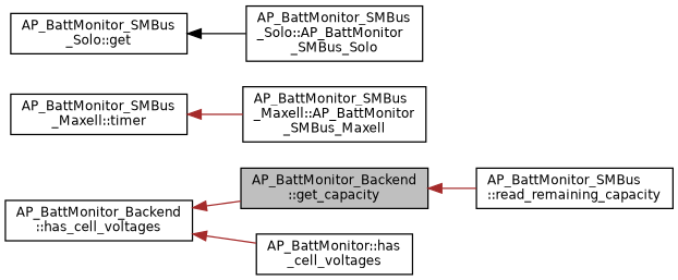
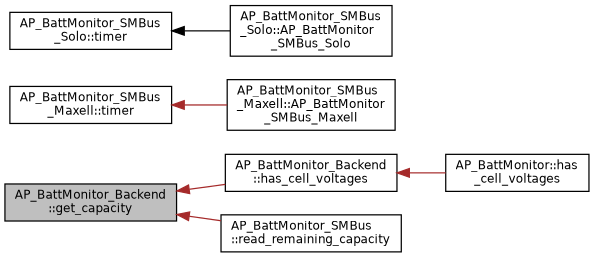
  digraph {
    rankdir=LR
    node [color=black fillcolor=white fontname=Helvetica fontsize=10 shape=record style=filled]
    edge [color=brown dir=back fontname=Helvetica fontsize=10 labelfontname=Helvetica labelfontsize=10 style=solid]
    n1 [fillcolor=grey75 fontcolor=black height=0.2 label="AP_BattMonitor_Backend\l::get_capacity" width=0.4]
    n2 [height=0.2 label="AP_BattMonitor_Backend\l::has_cell_voltages" width=0.4]
    n3 [height=0.2 label="AP_BattMonitor_SMBus\l::read_remaining_capacity" width=0.4]
    n4 [height=0.2 label="AP_BattMonitor::has\l_cell_voltages" width=0.4]
    n5 [height=0.2 label="AP_BattMonitor_SMBus\l_Maxell::timer" width=0.4]
    n6 [height=0.2 label="AP_BattMonitor_SMBus\l_Maxell::AP_BattMonitor\l_SMBus_Maxell" width=0.4]
-   n7 [height=0.2 label="AP_BattMonitor_SMBus\l_Solo::get" width=0.4]
+   n7 [height=0.2 label="AP_BattMonitor_SMBus\l_Solo::timer" width=0.4]
    n8 [height=0.2 label="AP_BattMonitor_SMBus\l_Solo::AP_BattMonitor\l_SMBus_Solo" width=0.4]
-   n2 -> n1
+   n1 -> n2
    n1 -> n3
    n2 -> n4
    n5 -> n6
    n7 -> n8 [color=black]
  }
